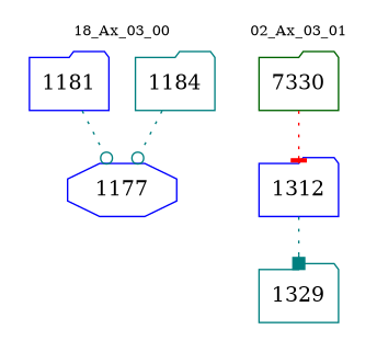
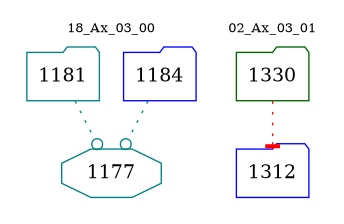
  digraph {
    node [color=blue shape=folder]
    edge [arrowhead=odot color=teal style=dotted]
-   n1 [color=teal label=1184]
-   n2 [label=1177 shape=octagon]
-   n3 [label=1181]
-   n4 [color=darkgreen label=7330]
+   n1 [label=1184]
+   n2 [color=teal label=1177 shape=octagon]
+   n3 [color=teal label=1181]
+   n4 [color=darkgreen label=1330]
    n5 [label=1312]
-   n6 [color=teal label=1329]
    subgraph cluster_1 {
      color=white
      fontsize=10
      label="18_Ax_03_00"
      n1
      n2
      n3
    }
    subgraph cluster_2 {
      color=white
      fontsize=10
      label="02_Ax_03_01"
      n4
      n5
-     n6
    }
    n1 -> n2
    n3 -> n2
    n4 -> n5 [arrowhead=tee color=red]
-   n5 -> n6 [arrowhead=box]
  }
